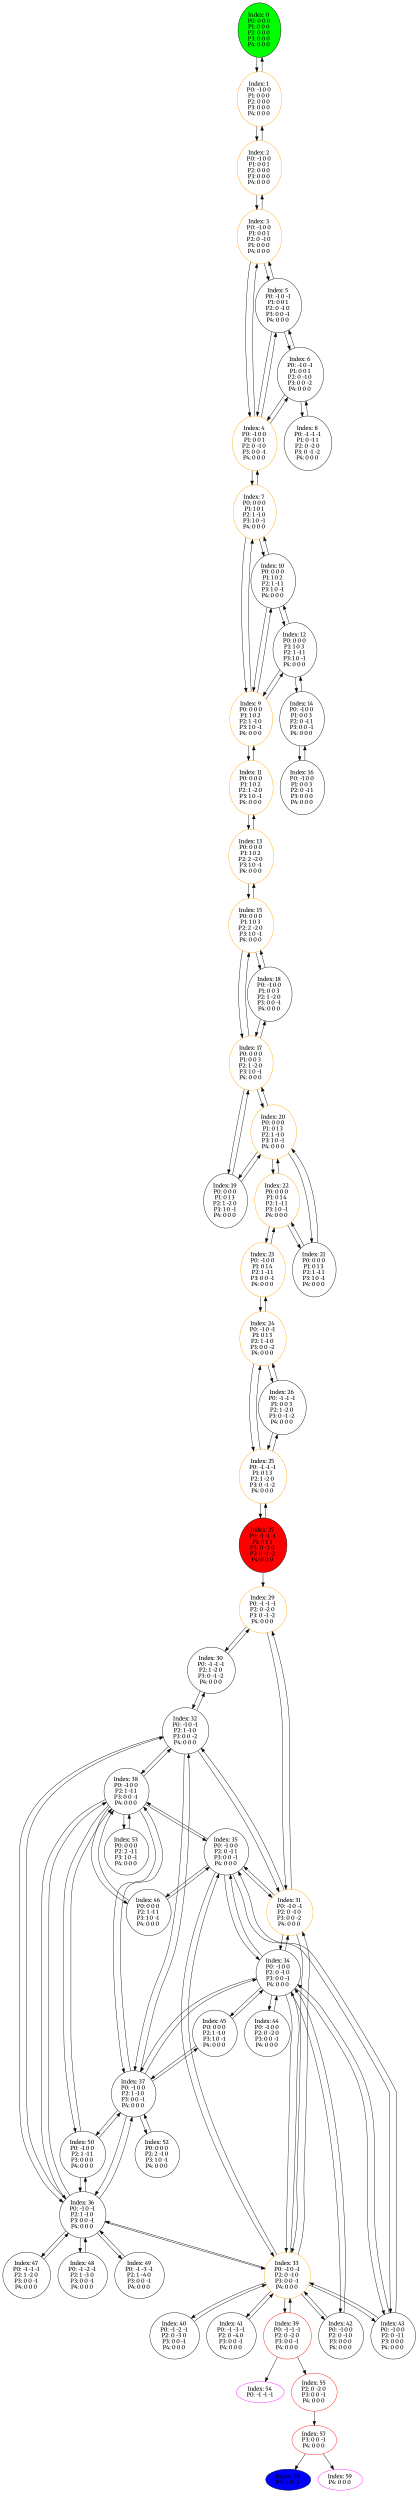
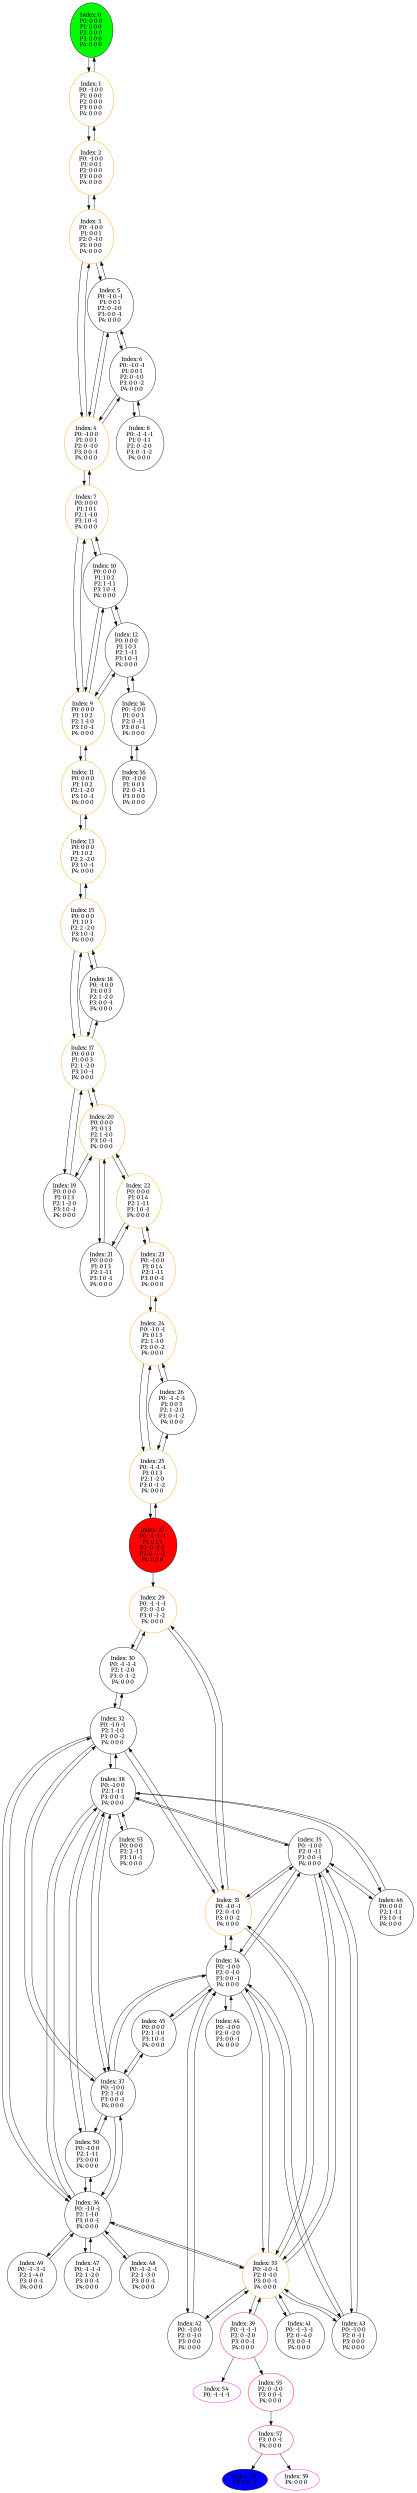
  digraph {
    color=black
    fontname=Merriweather
    node [fontname=Merriweather]
    edge [fontname=Merriweather]
    n1 [fillcolor=green label="Index: 0 \nP0: 0 0 0 \nP1: 0 0 0 \nP2: 0 0 0 \nP3: 0 0 0 \nP4: 0 0 0 \n" style=filled]
    n2 [color=orange label="Index: 1 \nP0: -1 0 0 \nP1: 0 0 0 \nP2: 0 0 0 \nP3: 0 0 0 \nP4: 0 0 0 \n"]
    n3 [color=orange label="Index: 2 \nP0: -1 0 0 \nP1: 0 0 1 \nP2: 0 0 0 \nP3: 0 0 0 \nP4: 0 0 0 \n"]
    n4 [color=orange label="Index: 3 \nP0: -1 0 0 \nP1: 0 0 1 \nP2: 0 -1 0 \nP1: 0 0 0 \nP4: 0 0 0 \n"]
    n5 [color=orange label="Index: 4 \nP0: -1 0 0 \nP1: 0 0 1 \nP2: 0 -1 0 \nP3: 0 0 -1 \nP4: 0 0 0 \n"]
    n6 [label="Index: 5 \nP0: -1 0 -1 \nP1: 0 0 1 \nP2: 0 -1 0 \nP3: 0 0 -1 \nP4: 0 0 0 \n"]
    n7 [label="Index: 6 \nP0: -1 0 -1 \nP1: 0 0 1 \nP2: 0 -1 0 \nP3: 0 0 -2 \nP4: 0 0 0 \n"]
    n8 [color=orange label="Index: 7 \nP0: 0 0 0 \nP1: 1 0 1 \nP2: 1 -1 0 \nP3: 1 0 -1 \nP4: 0 0 0 \n"]
    n9 [label="Index: 8 \nP0: -1 -1 -1 \nP1: 0 -1 1 \nP2: 0 -2 0 \nP3: 0 -1 -2 \nP4: 0 0 0 \n"]
    n10 [color=orange label="Index: 9 \nP0: 0 0 0 \nP1: 1 0 2 \nP2: 1 -1 0 \nP3: 1 0 -1 \nP4: 0 0 0 \n"]
    n11 [label="Index: 10 \nP0: 0 0 0 \nP1: 1 0 2 \nP2: 1 -1 1 \nP3: 1 0 -1 \nP4: 0 0 0 \n"]
    n12 [color=orange label="Index: 11 \nP0: 0 0 0 \nP1: 1 0 2 \nP2: 1 -2 0 \nP3: 1 0 -1 \nP4: 0 0 0 \n"]
    n13 [label="Index: 12 \nP0: 0 0 0 \nP1: 1 0 3 \nP2: 1 -1 1 \nP3: 1 0 -1 \nP4: 0 0 0 \n"]
    n14 [color=orange label="Index: 13 \nP0: 0 0 0 \nP1: 1 0 2 \nP2: 2 -2 0 \nP3: 1 0 -1 \nP4: 0 0 0 \n"]
    n15 [label="Index: 14 \nP0: -1 0 0 \nP1: 0 0 3 \nP2: 0 -1 1 \nP3: 0 0 -1 \nP4: 0 0 0 \n"]
    n16 [color=orange label="Index: 15 \nP0: 0 0 0 \nP1: 1 0 3 \nP2: 2 -2 0 \nP3: 1 0 -1 \nP4: 0 0 0 \n"]
    n17 [label="Index: 16 \nP0: -1 0 0 \nP1: 0 0 3 \nP2: 0 -1 1 \nP3: 0 0 0 \nP4: 0 0 0 \n"]
    n18 [color=orange label="Index: 17 \nP0: 0 0 0 \nP1: 0 0 3 \nP2: 1 -2 0 \nP3: 1 0 -1 \nP4: 0 0 0 \n"]
    n19 [label="Index: 18 \nP0: -1 0 0 \nP1: 0 0 3 \nP2: 1 -2 0 \nP3: 0 0 -1 \nP4: 0 0 0 \n"]
    n20 [label="Index: 19 \nP0: 0 0 0 \nP1: 0 1 3 \nP2: 1 -2 0 \nP3: 1 0 -1 \nP4: 0 0 0 \n"]
    n21 [color=orange label="Index: 20 \nP0: 0 0 0 \nP1: 0 1 3 \nP2: 1 -1 0 \nP3: 1 0 -1 \nP4: 0 0 0 \n"]
    n22 [label="Index: 21 \nP0: 0 0 0 \nP1: 0 1 3 \nP2: 1 -1 1 \nP3: 1 0 -1 \nP4: 0 0 0 \n"]
    n23 [color=orange label="Index: 22 \nP0: 0 0 0 \nP1: 0 1 4 \nP2: 1 -1 1 \nP3: 1 0 -1 \nP4: 0 0 0 \n"]
    n24 [color=orange label="Index: 23 \nP0: -1 0 0 \nP1: 0 1 4 \nP2: 1 -1 1 \nP3: 0 0 -1 \nP4: 0 0 0 \n"]
    n25 [color=orange label="Index: 24 \nP0: -1 0 -1 \nP1: 0 1 3 \nP2: 1 -1 0 \nP3: 0 0 -2 \nP4: 0 0 0 \n"]
    n26 [color=orange label="Index: 25 \nP0: -1 -1 -1 \nP1: 0 1 3 \nP2: 1 -2 0 \nP3: 0 -1 -2 \nP4: 0 0 0 \n"]
    n27 [label="Index: 26 \nP0: -1 -1 -1 \nP1: 0 0 3 \nP2: 1 -2 0 \nP3: 0 -1 -2 \nP4: 0 0 0 \n"]
    n28 [fillcolor=red label="Index: 27 \nP0: -1 -1 -1 \nP1: 0 1 3 \nP2: 0 -2 0 \nP3: 0 -1 -2 \nP4: 0 0 0 \n" style=filled]
    n29 [color=orange label="Index: 29 \nP0: -1 -1 -1 \nP2: 0 -2 0 \nP3: 0 -1 -2 \nP4: 0 0 0 \n"]
    n30 [label="Index: 30 \nP0: -1 -1 -1 \nP2: 1 -2 0 \nP3: 0 -1 -2 \nP4: 0 0 0 \n"]
    n31 [color=orange label="Index: 31 \nP0: -1 0 -1 \nP2: 0 -1 0 \nP3: 0 0 -2 \nP4: 0 0 0 \n"]
    n32 [label="Index: 32 \nP0: -1 0 -1 \nP2: 1 -1 0 \nP3: 0 0 -2 \nP4: 0 0 0 \n"]
    n33 [color=orange label="Index: 33 \nP0: -1 0 -1 \nP2: 0 -1 0 \nP3: 0 0 -1 \nP4: 0 0 0 \n"]
    n34 [label="Index: 34 \nP0: -1 0 0 \nP2: 0 -1 0 \nP3: 0 0 -1 \nP4: 0 0 0 \n"]
    n35 [label="Index: 35 \nP0: -1 0 0 \nP2: 0 -1 1 \nP3: 0 0 -1 \nP4: 0 0 0 \n"]
    n36 [label="Index: 36 \nP0: -1 0 -1 \nP2: 1 -1 0 \nP3: 0 0 -1 \nP4: 0 0 0 \n"]
    n37 [label="Index: 37 \nP0: -1 0 0 \nP2: 1 -1 0 \nP3: 0 0 -1 \nP4: 0 0 0 \n"]
    n38 [label="Index: 38 \nP0: -1 0 0 \nP2: 1 -1 1 \nP3: 0 0 -1 \nP4: 0 0 0 \n"]
    n39 [color=red label="Index: 39 \nP0: -1 -1 -1 \nP2: 0 -2 0 \nP3: 0 0 -1 \nP4: 0 0 0 \n"]
-   n40 [label="Index: 40 \nP0: -1 -2 -1 \nP2: 0 -3 0 \nP3: 0 0 -1 \nP4: 0 0 0 \n"]
    n41 [label="Index: 41 \nP0: -1 -3 -1 \nP2: 0 -4 0 \nP3: 0 0 -1 \nP4: 0 0 0 \n"]
    n42 [label="Index: 42 \nP0: -1 0 0 \nP2: 0 -1 0 \nP3: 0 0 0 \nP4: 0 0 0 \n"]
    n43 [label="Index: 43 \nP0: -1 0 0 \nP2: 0 -1 1 \nP3: 0 0 0 \nP4: 0 0 0 \n"]
    n44 [label="Index: 44 \nP0: -1 0 0 \nP2: 0 -2 0 \nP3: 0 0 -1 \nP4: 0 0 0 \n"]
    n45 [label="Index: 45 \nP0: 0 0 0 \nP2: 1 -1 0 \nP3: 1 0 -1 \nP4: 0 0 0 \n"]
    n46 [label="Index: 46 \nP0: 0 0 0 \nP2: 1 -1 1 \nP3: 1 0 -1 \nP4: 0 0 0 \n"]
    n47 [label="Index: 47 \nP0: -1 -1 -1 \nP2: 1 -2 0 \nP3: 0 0 -1 \nP4: 0 0 0 \n"]
    n48 [label="Index: 48 \nP0: -1 -2 -1 \nP2: 1 -3 0 \nP3: 0 0 -1 \nP4: 0 0 0 \n"]
    n49 [label="Index: 49 \nP0: -1 -3 -1 \nP2: 1 -4 0 \nP3: 0 0 -1 \nP4: 0 0 0 \n"]
    n50 [label="Index: 50 \nP0: -1 0 0 \nP2: 1 -1 1 \nP3: 0 0 0 \nP4: 0 0 0 \n"]
-   n51 [label="Index: 52 \nP0: 0 0 0 \nP2: 2 -1 0 \nP3: 1 0 -1 \nP4: 0 0 0 \n"]
    n52 [label="Index: 53 \nP0: 0 0 0 \nP2: 2 -1 1 \nP3: 1 0 -1 \nP4: 0 0 0 \n"]
    n53 [color=fuchsia label="Index: 54 \nP0: -1 -1 -1 \n"]
    n54 [color=red label="Index: 55 \nP2: 0 -2 0 \nP3: 0 0 -1 \nP4: 0 0 0 \n"]
    n55 [color=red label="Index: 57 \nP3: 0 0 -1 \nP4: 0 0 0 \n"]
    n56 [fillcolor=blue label="Index: 58 \nP3: 0 0 -1 \n" style=filled]
    n57 [color=fuchsia label="Index: 59 \nP4: 0 0 0 \n"]
    n1 -> n2
    n2 -> n1
    n2 -> n3
    n3 -> n2
    n3 -> n4
    n4 -> n3
    n4 -> n5
    n4 -> n6
    n5 -> n4
    n5 -> n6
    n5 -> n7
    n5 -> n8
    n6 -> n4
    n6 -> n5
    n6 -> n7
    n7 -> n5
    n7 -> n6
    n7 -> n9
    n8 -> n5
    n8 -> n10
    n8 -> n11
    n9 -> n7
    n10 -> n8
    n10 -> n11
    n10 -> n12
    n10 -> n13
    n11 -> n8
    n11 -> n10
    n11 -> n13
    n12 -> n10
    n12 -> n14
    n13 -> n10
    n13 -> n11
    n13 -> n15
    n14 -> n12
    n14 -> n16
    n15 -> n13
    n15 -> n17
    n16 -> n14
    n16 -> n18
    n16 -> n19
    n17 -> n15
    n18 -> n16
    n18 -> n19
    n18 -> n20
    n18 -> n21
    n19 -> n16
    n19 -> n18
    n20 -> n18
    n20 -> n21
    n21 -> n18
    n21 -> n20
    n21 -> n22
    n21 -> n23
    n22 -> n21
    n22 -> n23
    n23 -> n21
    n23 -> n22
    n23 -> n24
    n24 -> n23
    n24 -> n25
    n25 -> n24
    n25 -> n26
    n25 -> n27
    n26 -> n25
    n26 -> n27
    n26 -> n28
    n27 -> n25
    n27 -> n26
    n28 -> n26
    n28 -> n29
    n29 -> n30
    n29 -> n31
    n30 -> n29
    n30 -> n32
    n31 -> n29
    n31 -> n32
    n31 -> n33
    n31 -> n34
    n31 -> n35
    n32 -> n30
    n32 -> n31
    n32 -> n36
    n32 -> n37
    n32 -> n38
    n33 -> n31
    n33 -> n34
    n33 -> n35
    n33 -> n36
    n33 -> n39
-   n33 -> n40
    n33 -> n41
    n33 -> n42
    n33 -> n43
    n34 -> n31
    n34 -> n33
    n34 -> n35
    n34 -> n37
    n34 -> n42
    n34 -> n43
    n34 -> n44
    n34 -> n45
    n35 -> n31
    n35 -> n33
    n35 -> n34
    n35 -> n38
    n35 -> n43
    n35 -> n46
    n36 -> n32
    n36 -> n33
    n36 -> n37
    n36 -> n38
    n36 -> n47
    n36 -> n48
    n36 -> n49
    n36 -> n50
    n37 -> n32
    n37 -> n34
    n37 -> n36
    n37 -> n38
    n37 -> n45
    n37 -> n50
-   n37 -> n51
    n38 -> n32
    n38 -> n35
    n38 -> n36
    n38 -> n37
    n38 -> n46
    n38 -> n50
    n38 -> n52
    n39 -> n33
    n39 -> n53
    n39 -> n54
-   n40 -> n33
    n41 -> n33
    n42 -> n33
    n42 -> n34
    n43 -> n33
    n43 -> n34
    n43 -> n35
    n44 -> n34
    n45 -> n34
    n45 -> n37
    n46 -> n35
    n46 -> n38
    n47 -> n36
    n48 -> n36
    n49 -> n36
    n50 -> n36
    n50 -> n37
    n50 -> n38
-   n51 -> n37
    n52 -> n38
    n54 -> n55
    n55 -> n56
    n55 -> n57
  }
